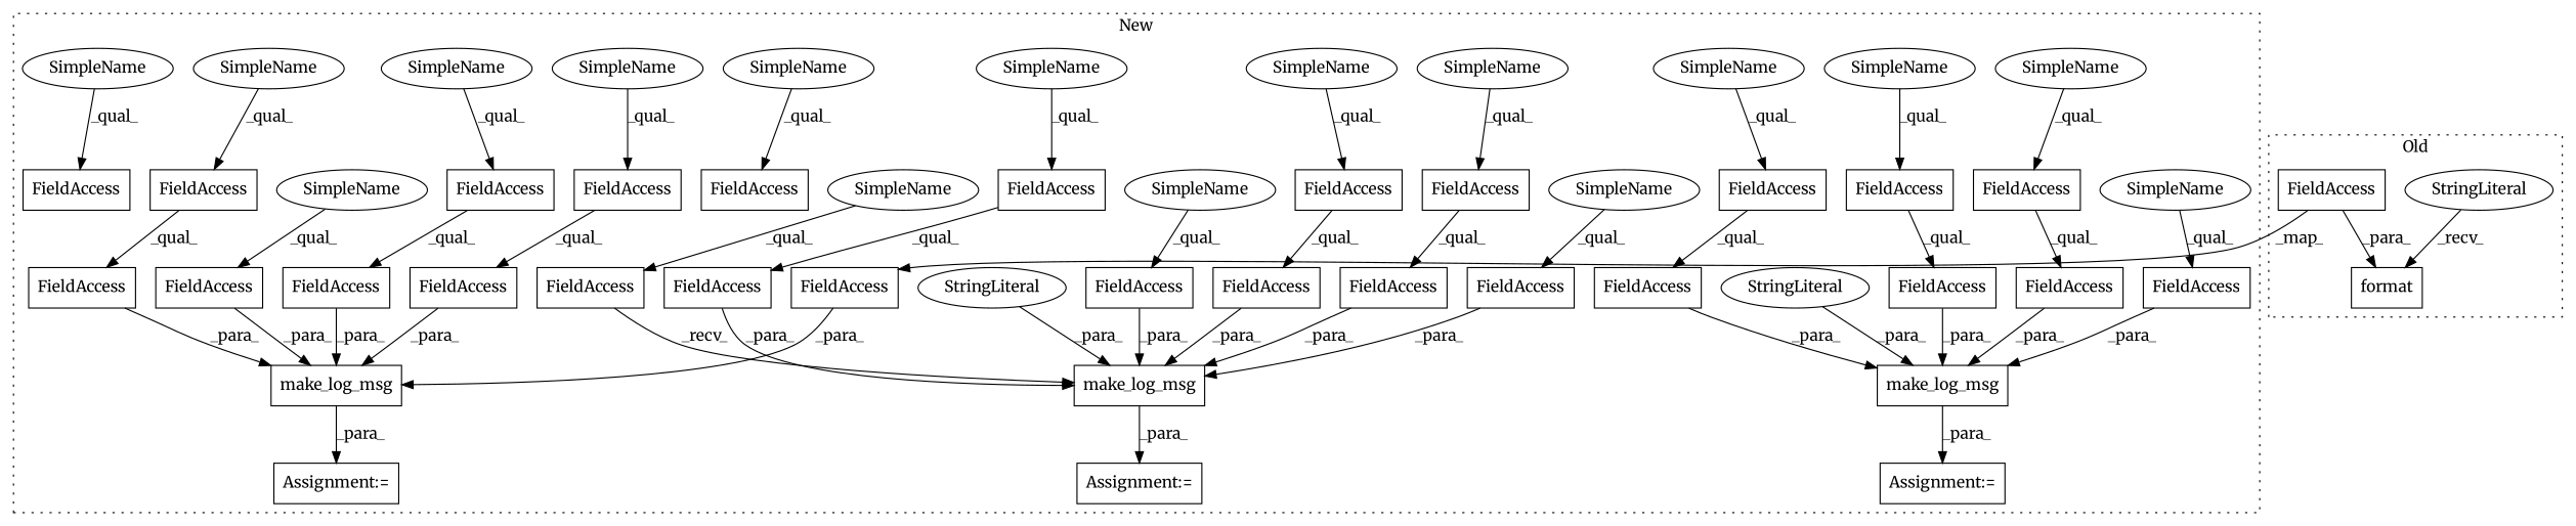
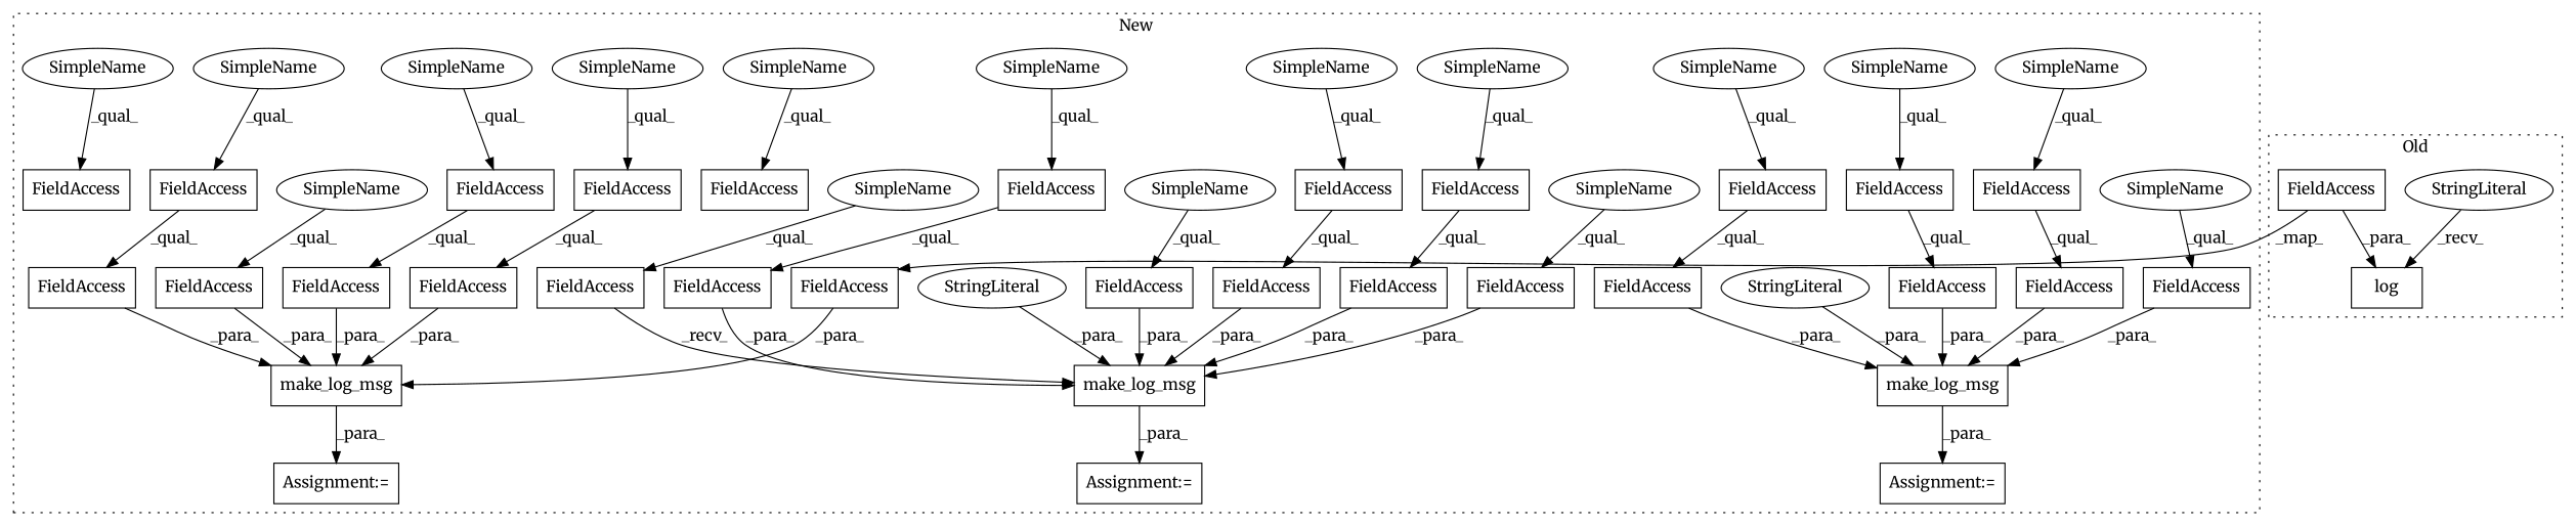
  digraph {
    fontname=Merriweather
    node [a=22 l=4 s=3102 shape=box fontname=Merriweather]
    edge [fontname=Merriweather]
    n1 [a=32 l="13,1" label=make_log_msg s="3068,3207"]
    n2 [l=20 label=FieldAccess]
    n3 [l=20 label=FieldAccess s=3081]
    n4 [a=45 l=27 label=StringLiteral s=3155 shape=ellipse]
    n5 [a=7 l=1 label="Assignment:=" s=3054]
    n6 [l=12 label=FieldAccess]
    n7 [l=24 label=FieldAccess s=3183]
    n8 [l=16 label=FieldAccess s=3138]
    n9 [l=12 label=FieldAccess s=3183]
    n10 [l=12 label=FieldAccess s=3081]
    n11 [l=12 label=FieldAccess s=3468]
    n12 [l=16 label=FieldAccess s=2955]
    n13 [a=32 l="13,1" label=make_log_msg s="2885,3000"]
    n14 [l=20 label=FieldAccess s=2919]
    n15 [l=24 label=FieldAccess s=2976]
    n16 [l=12 label=FieldAccess s=2919]
    n17 [l=12 label=FieldAccess s=2976]
    n18 [l=12 label=FieldAccess s=3570]
    n19 [l=12 label=FieldAccess s=2898]
    n20 [l=20 label=FieldAccess s=2898]
    n21 [a=7 l=1 label="Assignment:=" s=2871]
    n22 [l=12 label=FieldAccess s=3489]
    n23 [l=20 label=FieldAccess s=3489]
    n24 [l=14 label=FieldAccess s=3510]
    n25 [l=12 label=FieldAccess s=2024]
    n26 [l=20 label=FieldAccess s=3468]
    n27 [l=16 label=FieldAccess s=2060]
    n28 [l=24 label=FieldAccess s=3570]
    n29 [a=32 l="13,1" label=make_log_msg s="3455,3594"]
    n30 [a=7 l=1 label="Assignment:=" s=3441]
    n31 [l=16 label=FieldAccess s=3525]
    n32 [l=12 label=FieldAccess s=3442]
    n33 [a=45 l=27 label=StringLiteral s=3542 shape=ellipse]
    n34 [l=14 label=FieldAccess s=2940]
    n35 [a=42 label=SimpleName s=3525 shape=ellipse]
    n36 [a=42 label=SimpleName s=2955 shape=ellipse]
    n37 [a=42 label=SimpleName s=3489 shape=ellipse]
    n38 [a=42 label=SimpleName s=3138 shape=ellipse]
    n39 [a=42 label=SimpleName shape=ellipse]
    n40 [a=42 label=SimpleName s=3510 shape=ellipse]
    n41 [a=42 label=SimpleName s=2919 shape=ellipse]
    n42 [a=42 label=SimpleName s=3081 shape=ellipse]
    n43 [a=42 label=SimpleName s=2898 shape=ellipse]
    n44 [a=42 label=SimpleName s=3570 shape=ellipse]
    n45 [a=42 label=SimpleName s=2024 shape=ellipse]
    n46 [a=42 label=SimpleName s=2976 shape=ellipse]
    n47 [a=42 label=SimpleName s=3183 shape=ellipse]
    n48 [a=42 label=SimpleName s=3468 shape=ellipse]
    n49 [a=42 label=SimpleName s=3442 shape=ellipse]
    n50 [a=42 label=SimpleName s=2060 shape=ellipse]
-   n51 [a=32 l="7,1" label=format s="2822,2843"]
+   n51 [a=32 l="7,1" label=log s="2822,2843"]
    n52 [a=45 l=32 label=StringLiteral s=2789 shape=ellipse]
    n53 [l=14 label=FieldAccess s=2829]
    subgraph cluster_1 {
      label=New
      style=dotted
      n1
      n2
      n3
      n4
      n5
      n6
      n7
      n8
      n9
      n10
      n11
      n12
      n13
      n14
      n15
      n16
      n17
      n18
      n19
      n20
      n21
      n22
      n23
      n24
      n25
      n26
      n27
      n28
      n29
      n30
      n31
      n32
      n33
      n34
      n35
      n36
      n37
      n38
      n39
      n40
      n41
      n42
      n43
      n44
      n45
      n46
      n47
      n48
      n49
      n50
    }
    subgraph cluster_2 {
      label=Old
      style=dotted
      n51
      n52
      n53
    }
    n1 -> n5 [label=_para_]
    n2 -> n1 [label=_para_]
    n3 -> n1 [label=_para_]
    n4 -> n1 [label=_para_]
    n6 -> n2 [label=_qual_]
    n7 -> n1 [label=_para_]
    n8 -> n1 [label=_para_]
    n9 -> n7 [label=_qual_]
    n10 -> n3 [label=_qual_]
    n11 -> n26 [label=_qual_]
    n12 -> n13 [label=_para_]
    n13 -> n21 [label=_para_]
    n14 -> n13 [label=_para_]
    n15 -> n13 [label=_para_]
    n16 -> n14 [label=_qual_]
    n17 -> n15 [label=_qual_]
    n18 -> n28 [label=_qual_]
    n19 -> n20 [label=_qual_]
    n20 -> n13 [label=_para_]
    n22 -> n23 [label=_qual_]
    n23 -> n29 [label=_para_]
    n24 -> n29 [label=_para_]
    n26 -> n29 [label=_para_]
    n28 -> n29 [label=_para_]
    n29 -> n30 [label=_para_]
    n31 -> n29 [label=_para_]
    n32 -> n29 [label=_recv_]
    n33 -> n29 [label=_para_]
    n34 -> n13 [label=_para_]
    n35 -> n31 [label=_qual_]
    n36 -> n12 [label=_qual_]
    n37 -> n22 [label=_qual_]
    n38 -> n8 [label=_qual_]
    n39 -> n6 [label=_qual_]
    n40 -> n24 [label=_qual_]
    n41 -> n16 [label=_qual_]
    n42 -> n10 [label=_qual_]
    n43 -> n19 [label=_qual_]
    n44 -> n18 [label=_qual_]
    n45 -> n25 [label=_qual_]
    n46 -> n17 [label=_qual_]
    n47 -> n9 [label=_qual_]
    n48 -> n11 [label=_qual_]
    n49 -> n32 [label=_qual_]
    n50 -> n27 [label=_qual_]
    n52 -> n51 [label=_recv_]
    n53 -> n34 [label=_map_]
    n53 -> n51 [label=_para_]
  }
